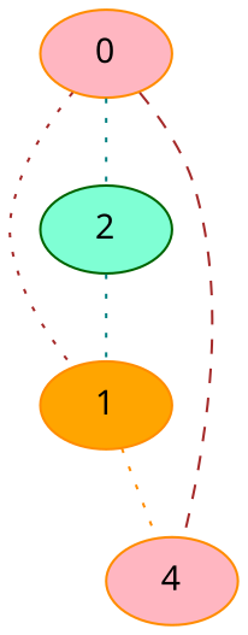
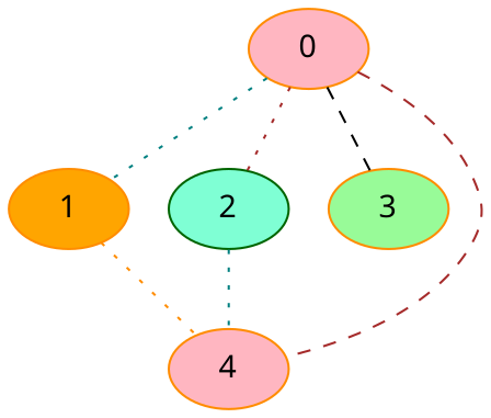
  graph {
    fontname="Noto Sans"
    node [color=darkorange fillcolor=lightpink fontname="Noto Sans" style=filled type=intersection]
    edge [color=brown fontname="Noto Sans" frequency=1 style=dotted type0=line]
    0 [x=259 y=181]
    1 [fillcolor=orange type=corner x=96 y=23]
    2 [color=darkgreen fillcolor=aquamarine type=corner x=416 y=15]
+   3 [fillcolor=palegreen type=endpoint x=257 y=499]
    4 [x=258 y=18]
-   0 -- 1 [angle0=.77]
-   0 -- 2 [angle0=-.81 color=teal]
+   0 -- 1 [angle0=.77 color=teal]
+   0 -- 2 [angle0=-.81]
+   0 -- 3 [angle0=-1.56 color=black style=dashed]
    0 -- 4 [angle0=1.56 style=dashed]
    1 -- 4 [angle0=-.03 color=darkorange]
-   2 -- 1 [angle0=-.02 color=teal]
+   2 -- 4 [angle0=-.02 color=teal]
  }
